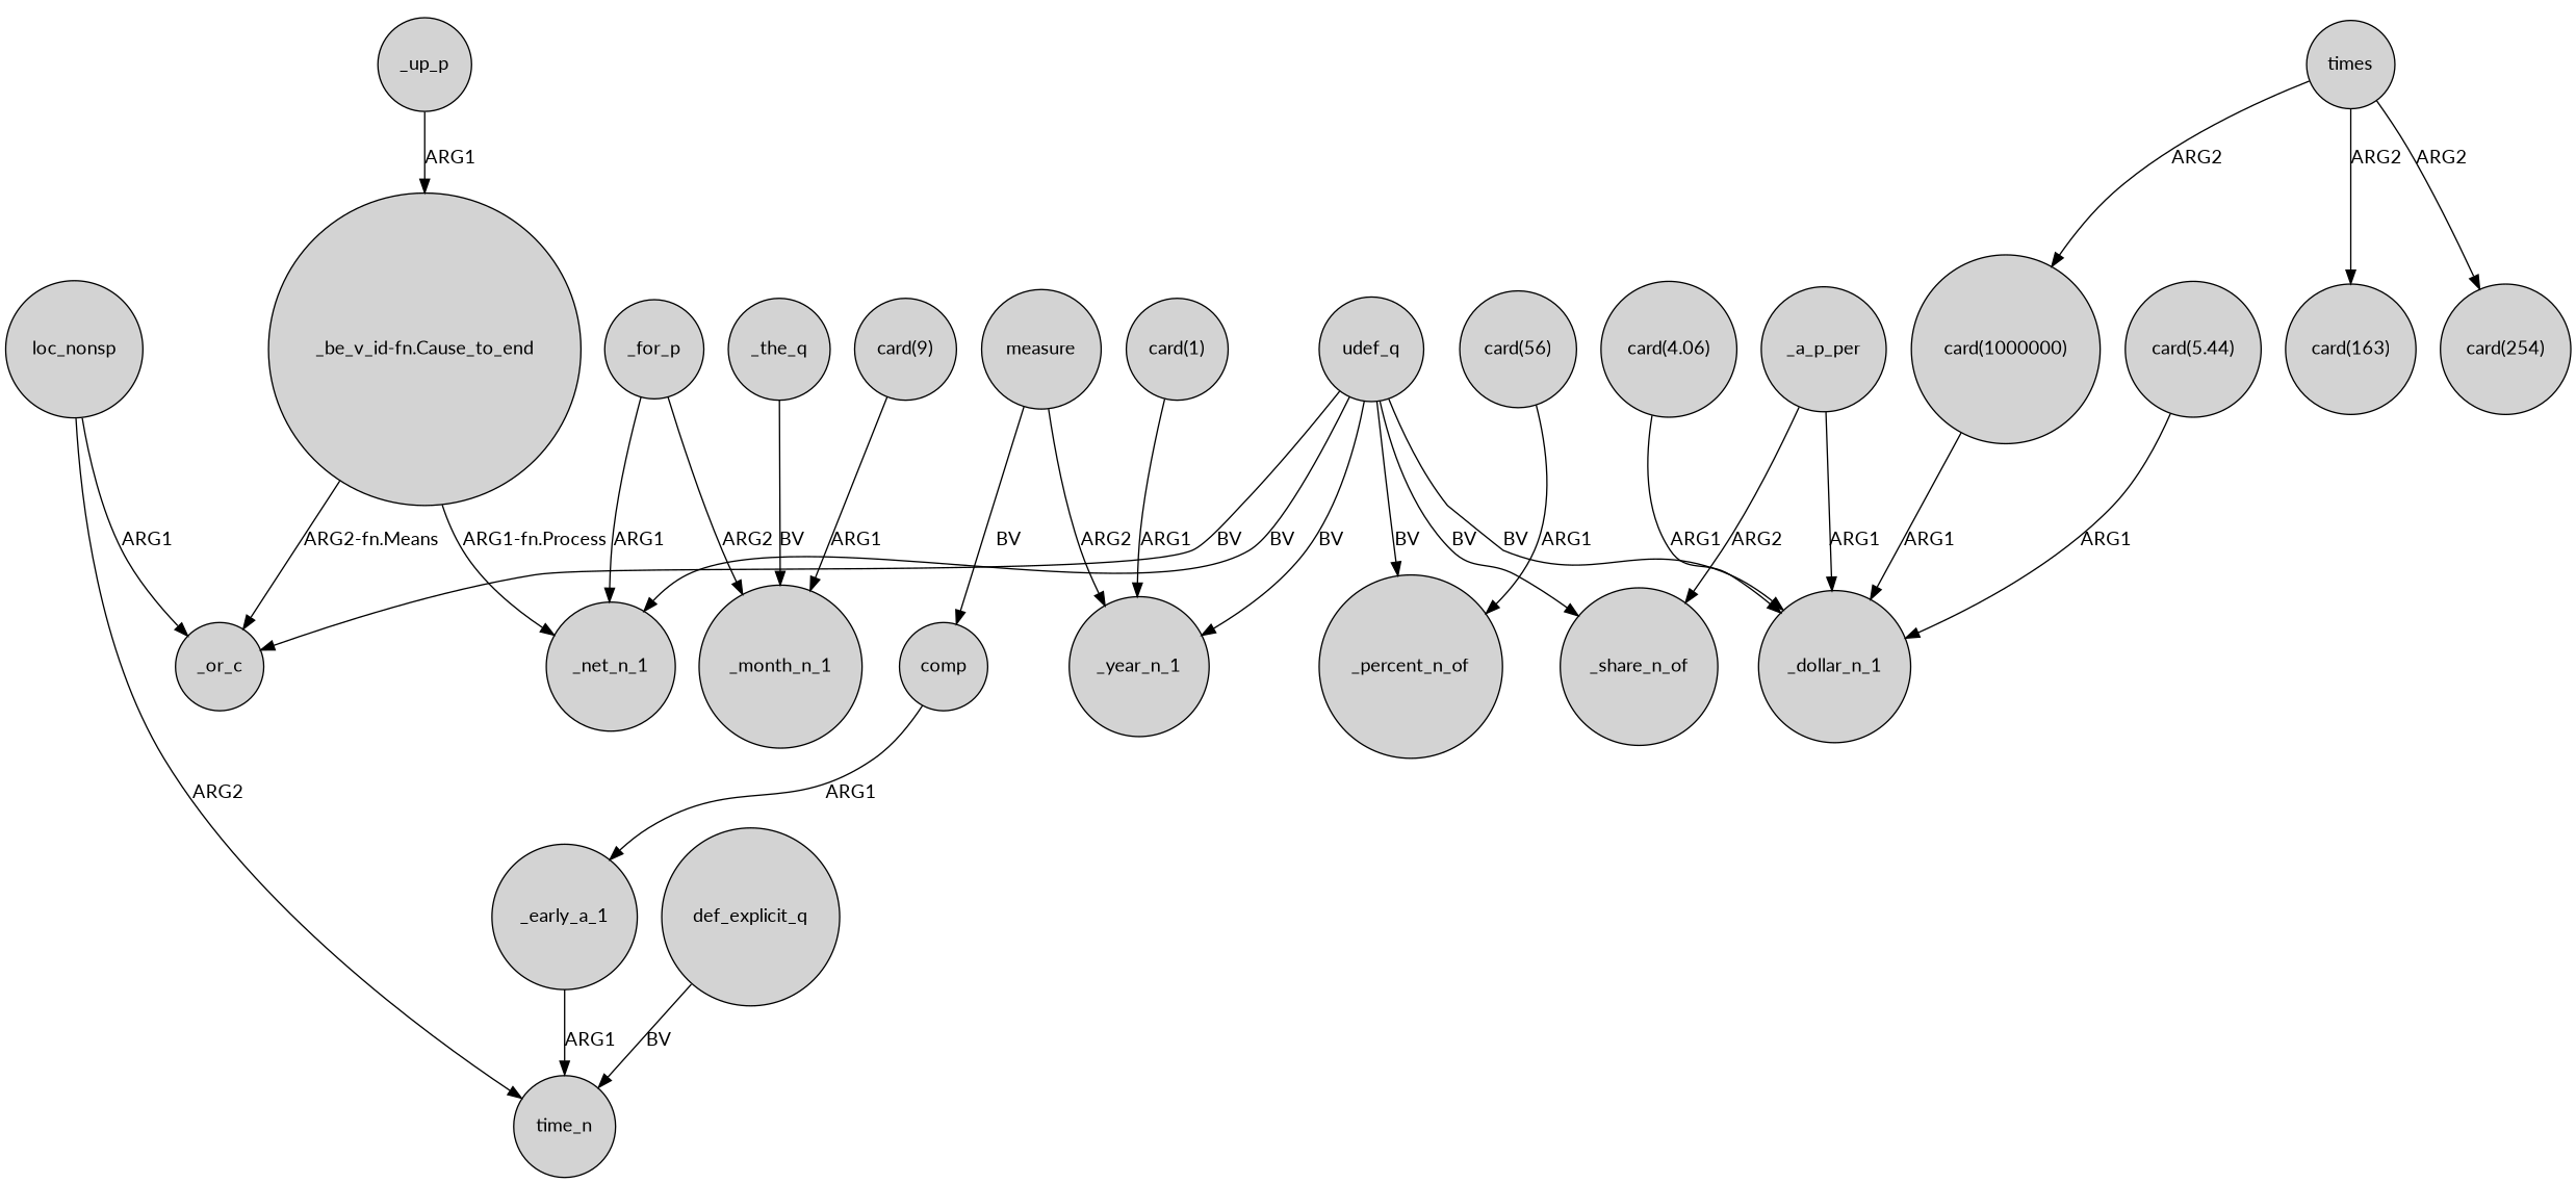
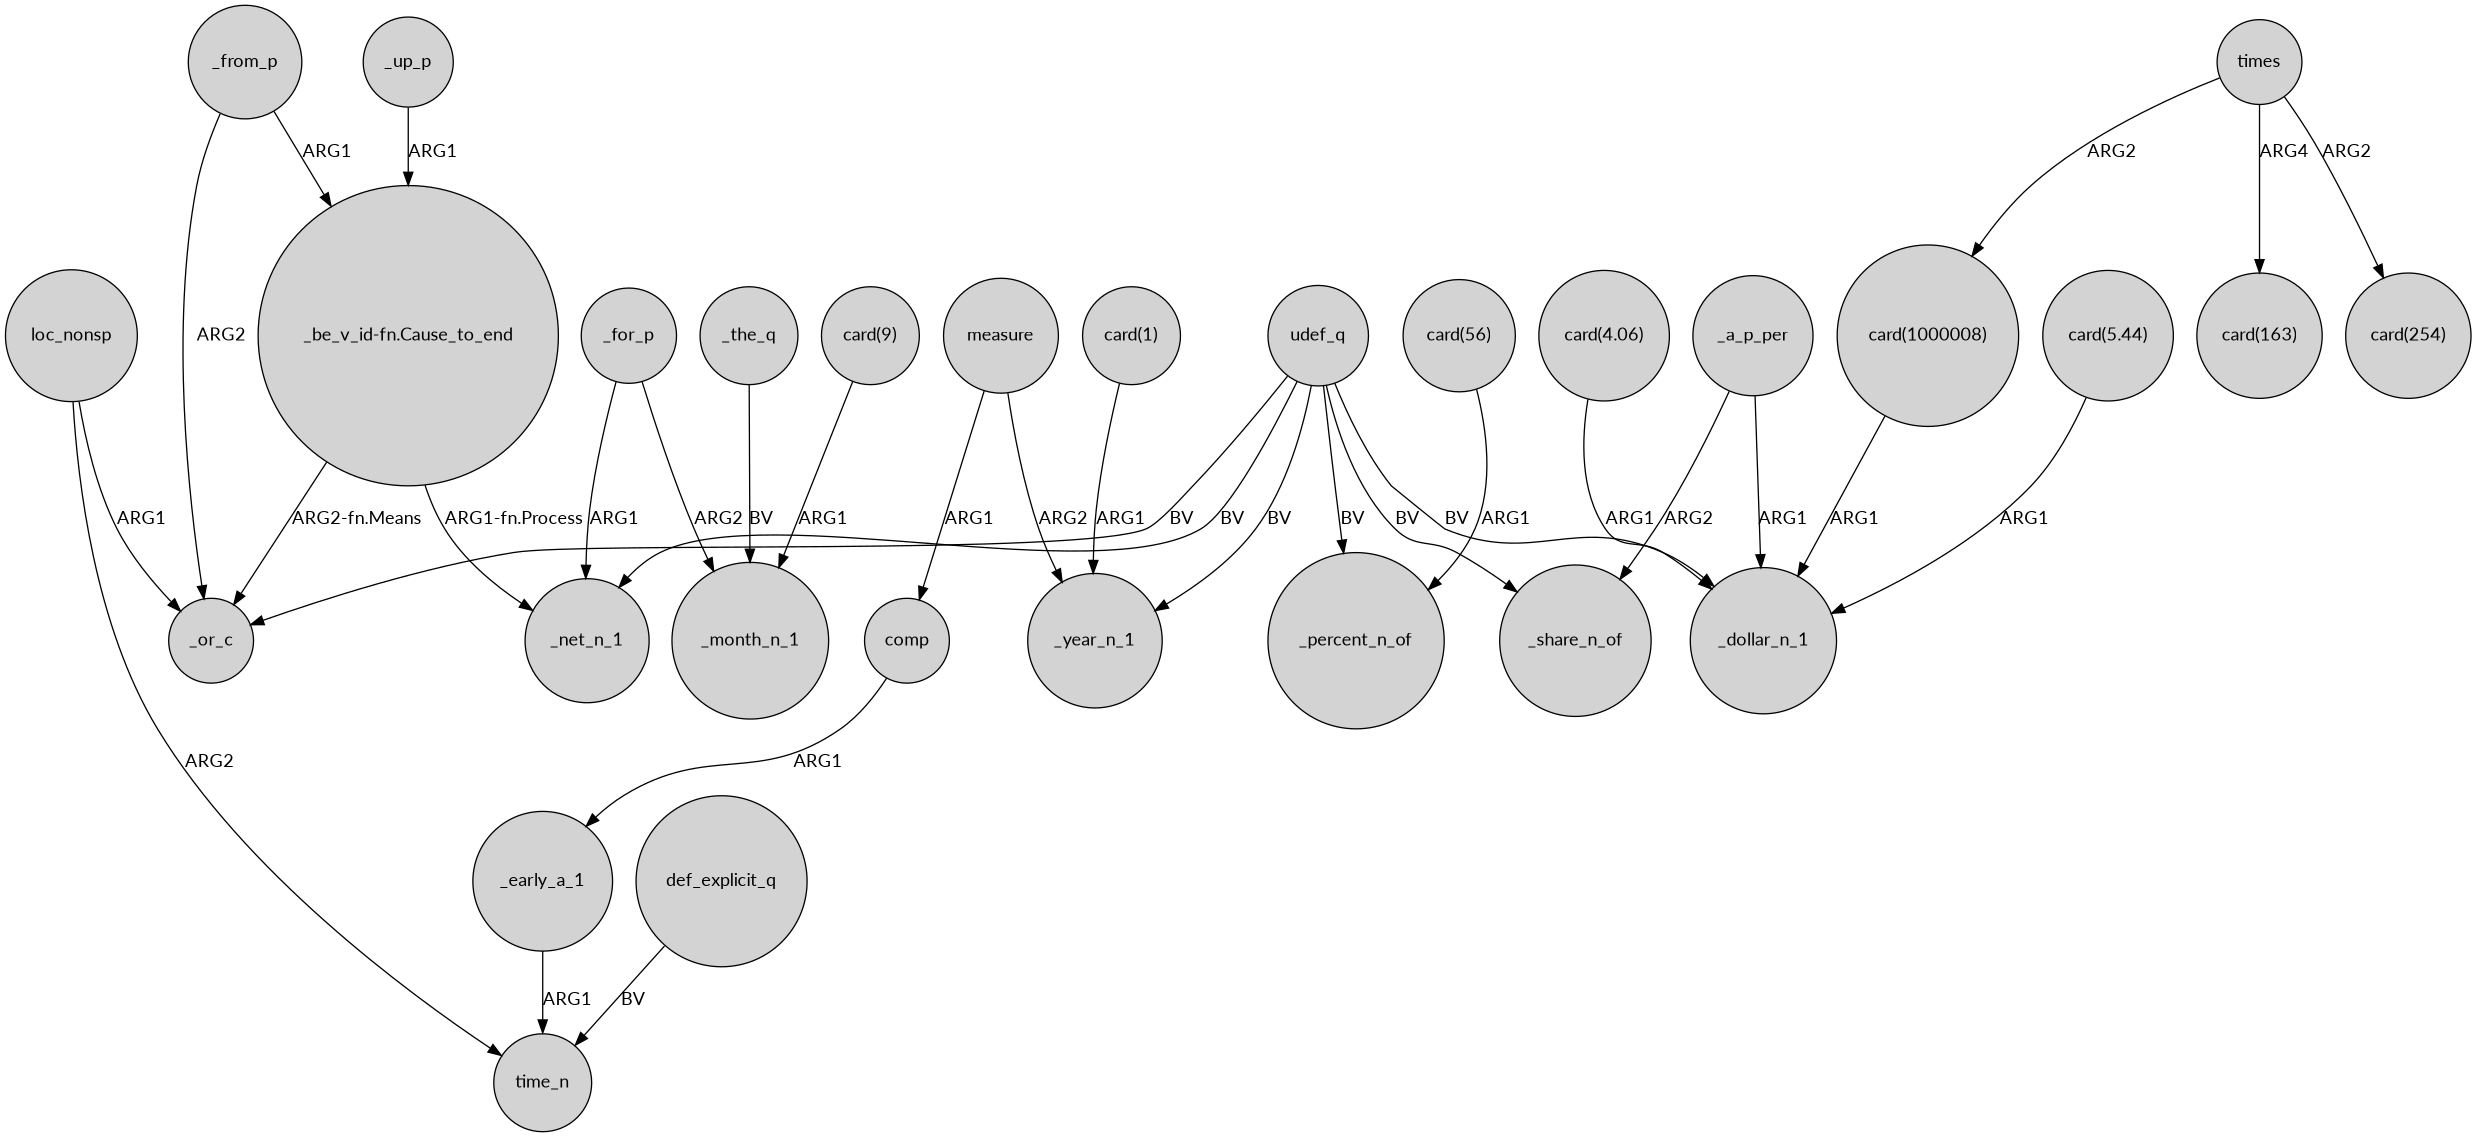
  digraph {
    fontname=Lato
    node [fontname=Lato shape=circle style=filled]
    edge [fontname=Lato]
    _early_a_1
    time_n
    _up_p
    "_be_v_id-fn.Cause_to_end"
    _net_n_1
    _or_c
    "card(1)"
    _year_n_1
    _the_q
    _month_n_1
    "card(56)"
    _percent_n_of
    _for_p
    times
-   "card(1000000)"
+   "card(1000000)" [label="card(1000008)"]
    "card(163)"
    "card(254)"
    _dollar_n_1
    comp
    udef_q
    _share_n_of
    n22 [label="card(5.44)"]
+   _from_p
    measure
    _a_p_per
    loc_nonsp
    def_explicit_q
    "card(4.06)"
    "card(9)"
    _early_a_1 -> time_n [label=ARG1]
    _up_p -> "_be_v_id-fn.Cause_to_end" [label=ARG1]
    "_be_v_id-fn.Cause_to_end" -> _net_n_1 [label="ARG1-fn.Process"]
    "_be_v_id-fn.Cause_to_end" -> _or_c [label="ARG2-fn.Means"]
    "card(1)" -> _year_n_1 [label=ARG1]
    _the_q -> _month_n_1 [label=BV]
    "card(56)" -> _percent_n_of [label=ARG1]
    _for_p -> _net_n_1 [label=ARG1]
    _for_p -> _month_n_1 [label=ARG2]
    times -> "card(1000000)" [label=ARG2]
-   times -> "card(163)" [label=ARG2]
+   times -> "card(163)" [label=ARG4]
    times -> "card(254)" [label=ARG2]
    "card(1000000)" -> _dollar_n_1 [label=ARG1]
    comp -> _early_a_1 [label=ARG1]
    udef_q -> _net_n_1 [label=BV]
    udef_q -> _or_c [label=BV]
    udef_q -> _year_n_1 [label=BV]
    udef_q -> _percent_n_of [label=BV]
    udef_q -> _dollar_n_1 [label=BV]
    udef_q -> _share_n_of [label=BV]
    n22 -> _dollar_n_1 [label=ARG1]
+   _from_p -> "_be_v_id-fn.Cause_to_end" [label=ARG1]
+   _from_p -> _or_c [label=ARG2]
    measure -> _year_n_1 [label=ARG2]
-   measure -> comp [label=BV]
+   measure -> comp [label=ARG1]
    _a_p_per -> _dollar_n_1 [label=ARG1]
    _a_p_per -> _share_n_of [label=ARG2]
    loc_nonsp -> time_n [label=ARG2]
    loc_nonsp -> _or_c [label=ARG1]
    def_explicit_q -> time_n [label=BV]
    "card(4.06)" -> _dollar_n_1 [label=ARG1]
    "card(9)" -> _month_n_1 [label=ARG1]
  }
